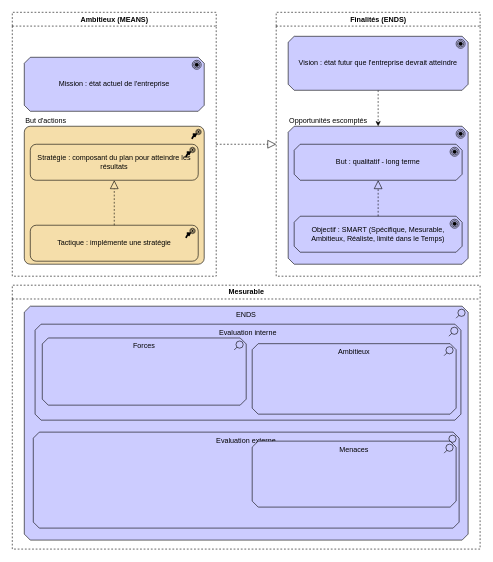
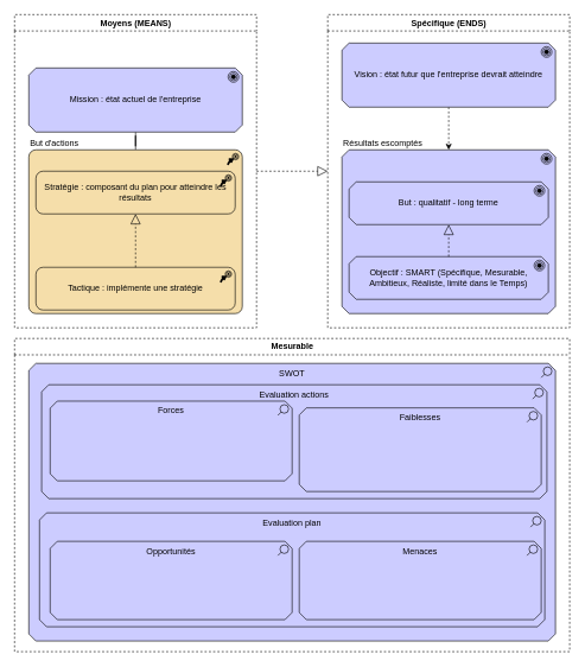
  <mxCell id="0" />
  <mxCell id="1" parent="0" />
- <mxCell id="2" value="Finalités (ENDS)" style="swimlane;html=1;dashed=1;" parent="1" vertex="1"><mxGeometry x="460" y="20" width="340" height="440" as="geometry" /></mxCell>
+ <mxCell id="2" value="Spécifique (ENDS)" style="swimlane;html=1;dashed=1;" parent="1" vertex="1"><mxGeometry x="460" y="20" width="340" height="440" as="geometry" /></mxCell>
  <mxCell id="3" style="edgeStyle=orthogonalEdgeStyle;rounded=0;orthogonalLoop=1;jettySize=auto;html=1;entryX=0.5;entryY=0;entryDx=0;entryDy=0;entryPerimeter=0;endArrow=classic;endFill=1;startArrow=none;startFill=0;dashed=1;" parent="2" source="4" target="5" edge="1"><mxGeometry relative="1" as="geometry" /></mxCell>
  <mxCell id="4" value="Vision : état futur que l'entreprise devrait atteindre" style="html=1;outlineConnect=0;whiteSpace=wrap;fillColor=#CCCCFF;shape=mxgraph.archimate3.application;appType=goal;archiType=oct;" parent="2" vertex="1"><mxGeometry x="20" y="40" width="300" height="90" as="geometry" /></mxCell>
- <mxCell id="5" value="Opportunités escomptés" style="html=1;outlineConnect=0;whiteSpace=wrap;fillColor=#CCCCFF;shape=mxgraph.archimate3.application;appType=goal;archiType=oct;labelPosition=center;verticalLabelPosition=top;align=left;verticalAlign=bottom;" parent="2" vertex="1"><mxGeometry x="20" y="190" width="300" height="230" as="geometry" /></mxCell>
- <mxCell id="6" value="But : qualitatif - long terme" style="html=1;outlineConnect=0;whiteSpace=wrap;fillColor=#CCCCFF;shape=mxgraph.archimate3.application;appType=goal;archiType=oct;" parent="2" vertex="1"><mxGeometry x="30" y="220" width="280" height="60" as="geometry" /></mxCell>
+ <mxCell id="5" value="Résultats escomptés" style="html=1;outlineConnect=0;whiteSpace=wrap;fillColor=#CCCCFF;shape=mxgraph.archimate3.application;appType=goal;archiType=oct;labelPosition=center;verticalLabelPosition=top;align=left;verticalAlign=bottom;" parent="2" vertex="1"><mxGeometry x="20" y="190" width="300" height="230" as="geometry" /></mxCell>
+ <mxCell id="6" value="But : qualitatif - long terme" style="html=1;outlineConnect=0;whiteSpace=wrap;fillColor=#CCCCFF;shape=mxgraph.archimate3.application;appType=goal;archiType=oct;" parent="2" vertex="1"><mxGeometry x="30" y="235" width="280" height="60" as="geometry" /></mxCell>
  <mxCell id="7" value="Objectif : SMART (Spécifique, Mesurable, Ambitieux, Réaliste, limité dans le Temps)" style="html=1;outlineConnect=0;whiteSpace=wrap;fillColor=#CCCCFF;shape=mxgraph.archimate3.application;appType=goal;archiType=oct;" parent="2" vertex="1"><mxGeometry x="30" y="340" width="280" height="60" as="geometry" /></mxCell>
  <mxCell id="8" value="" style="endArrow=block;dashed=1;endFill=0;endSize=12;html=1;rounded=0;entryX=0.5;entryY=1;entryDx=0;entryDy=0;entryPerimeter=0;" parent="2" source="7" target="6" edge="1"><mxGeometry width="160" relative="1" as="geometry"><mxPoint x="-200" y="350" as="sourcePoint" /><mxPoint x="-200" y="290" as="targetPoint" /></mxGeometry></mxCell>
+ <mxCell id="9" style="edgeStyle=orthogonalEdgeStyle;rounded=0;orthogonalLoop=1;jettySize=auto;html=1;entryX=0.5;entryY=1;entryDx=0;entryDy=0;entryPerimeter=0;endArrow=none;endFill=0;" parent="1" source="10" target="15" edge="1"><mxGeometry relative="1" as="geometry" /></mxCell>
  <mxCell id="10" value="But d'actions" style="outlineConnect=0;whiteSpace=wrap;fillColor=#F5DEAA;shape=mxgraph.archimate3.application;appType=course;archiType=rounded;labelPosition=center;verticalLabelPosition=top;align=left;verticalAlign=bottom;spacingTop=0;html=1;horizontal=1;" parent="1" vertex="1"><mxGeometry x="40" y="210" width="300" height="230" as="geometry" /></mxCell>
  <mxCell id="11" value="Stratégie : composant du plan pour atteindre les résultats" style="outlineConnect=0;whiteSpace=wrap;fillColor=#F5DEAA;shape=mxgraph.archimate3.application;appType=course;archiType=rounded;labelPosition=center;verticalLabelPosition=middle;align=center;verticalAlign=middle;spacingTop=0;html=1;horizontal=1;" parent="1" vertex="1"><mxGeometry x="50" y="240" width="280" height="60" as="geometry" /></mxCell>
  <mxCell id="12" value="Tactique : implémente une stratégie" style="outlineConnect=0;whiteSpace=wrap;fillColor=#F5DEAA;shape=mxgraph.archimate3.application;appType=course;archiType=rounded;labelPosition=center;verticalLabelPosition=middle;align=center;verticalAlign=middle;spacingTop=0;html=1;horizontal=1;" parent="1" vertex="1"><mxGeometry x="50" y="375" width="280" height="60" as="geometry" /></mxCell>
  <mxCell id="13" value="" style="endArrow=block;dashed=1;endFill=0;endSize=12;html=1;rounded=0;exitX=0.5;exitY=0;exitDx=0;exitDy=0;exitPerimeter=0;" parent="1" source="12" target="11" edge="1"><mxGeometry width="160" relative="1" as="geometry"><mxPoint x="280" y="130" as="sourcePoint" /><mxPoint x="440" y="130" as="targetPoint" /></mxGeometry></mxCell>
- <mxCell id="14" value="Ambitieux (MEANS)" style="swimlane;html=1;dashed=1;" parent="1" vertex="1"><mxGeometry x="20" y="20" width="340" height="440" as="geometry" /></mxCell>
+ <mxCell id="14" value="Moyens (MEANS)" style="swimlane;html=1;dashed=1;" parent="1" vertex="1"><mxGeometry x="20" y="20" width="340" height="440" as="geometry" /></mxCell>
  <mxCell id="15" value="Mission : état actuel de l'entreprise" style="html=1;outlineConnect=0;whiteSpace=wrap;fillColor=#CCCCFF;shape=mxgraph.archimate3.application;appType=goal;archiType=oct;" parent="14" vertex="1"><mxGeometry x="20" y="75" width="300" height="90" as="geometry" /></mxCell>
  <mxCell id="16" value="" style="endArrow=block;dashed=1;endFill=0;endSize=12;html=1;rounded=0;entryX=0;entryY=0.5;entryDx=0;entryDy=0;exitX=1;exitY=0.5;exitDx=0;exitDy=0;" parent="1" source="14" target="2" edge="1"><mxGeometry width="160" relative="1" as="geometry"><mxPoint x="640" y="370" as="sourcePoint" /><mxPoint x="640" y="310" as="targetPoint" /></mxGeometry></mxCell>
- <mxCell id="17" value="ENDS" style="html=1;outlineConnect=0;whiteSpace=wrap;fillColor=#CCCCFF;shape=mxgraph.archimate3.application;appType=assess;archiType=oct;labelPosition=center;verticalLabelPosition=middle;align=center;verticalAlign=top;" parent="1" vertex="1"><mxGeometry x="40" y="510" width="740" height="390" as="geometry" /></mxCell>
- <mxCell id="18" value="Evaluation interne" style="html=1;outlineConnect=0;whiteSpace=wrap;fillColor=#CCCCFF;shape=mxgraph.archimate3.application;appType=assess;archiType=oct;verticalAlign=top;" parent="1" vertex="1"><mxGeometry x="58" y="540" width="710" height="160" as="geometry" /></mxCell>
+ <mxCell id="17" value="SWOT" style="html=1;outlineConnect=0;whiteSpace=wrap;fillColor=#CCCCFF;shape=mxgraph.archimate3.application;appType=assess;archiType=oct;labelPosition=center;verticalLabelPosition=middle;align=center;verticalAlign=top;" parent="1" vertex="1"><mxGeometry x="40" y="510" width="740" height="390" as="geometry" /></mxCell>
+ <mxCell id="18" value="Evaluation actions" style="html=1;outlineConnect=0;whiteSpace=wrap;fillColor=#CCCCFF;shape=mxgraph.archimate3.application;appType=assess;archiType=oct;verticalAlign=top;" parent="1" vertex="1"><mxGeometry x="58" y="540" width="710" height="160" as="geometry" /></mxCell>
  <mxCell id="19" value="Mesurable" style="swimlane;html=1;dashed=1;" parent="1" vertex="1"><mxGeometry x="20" y="475" width="780" height="440" as="geometry" /></mxCell>
  <mxCell id="20" value="Forces" style="html=1;outlineConnect=0;whiteSpace=wrap;fillColor=#CCCCFF;shape=mxgraph.archimate3.application;appType=assess;archiType=oct;verticalAlign=top;" parent="19" vertex="1"><mxGeometry x="50" y="88" width="340" height="112" as="geometry" /></mxCell>
- <mxCell id="21" value="Ambitieux" style="html=1;outlineConnect=0;whiteSpace=wrap;fillColor=#CCCCFF;shape=mxgraph.archimate3.application;appType=assess;archiType=oct;verticalAlign=top;" parent="1" vertex="1"><mxGeometry x="420" y="572.5" width="340" height="117.5" as="geometry" /></mxCell>
- <mxCell id="22" value="Evaluation externe" style="html=1;outlineConnect=0;whiteSpace=wrap;fillColor=#CCCCFF;shape=mxgraph.archimate3.application;appType=assess;archiType=oct;verticalAlign=top;" parent="1" vertex="1"><mxGeometry x="55" y="720" width="710" height="160" as="geometry" /></mxCell>
- <mxCell id="24" value="Menaces" style="html=1;outlineConnect=0;whiteSpace=wrap;fillColor=#CCCCFF;shape=mxgraph.archimate3.application;appType=assess;archiType=oct;verticalAlign=top;" parent="1" vertex="1"><mxGeometry x="420" y="735" width="340" height="110" as="geometry" /></mxCell>
+ <mxCell id="21" value="Faiblesses" style="html=1;outlineConnect=0;whiteSpace=wrap;fillColor=#CCCCFF;shape=mxgraph.archimate3.application;appType=assess;archiType=oct;verticalAlign=top;" parent="1" vertex="1"><mxGeometry x="420" y="572.5" width="340" height="117.5" as="geometry" /></mxCell>
+ <mxCell id="22" value="Evaluation plan" style="html=1;outlineConnect=0;whiteSpace=wrap;fillColor=#CCCCFF;shape=mxgraph.archimate3.application;appType=assess;archiType=oct;verticalAlign=top;" parent="1" vertex="1"><mxGeometry x="55" y="720" width="710" height="160" as="geometry" /></mxCell>
+ <mxCell id="23" value="Opportunités" style="html=1;outlineConnect=0;whiteSpace=wrap;fillColor=#CCCCFF;shape=mxgraph.archimate3.application;appType=assess;archiType=oct;verticalAlign=top;" parent="1" vertex="1"><mxGeometry x="70" y="760" width="340" height="110" as="geometry" /></mxCell>
+ <mxCell id="24" value="Menaces" style="html=1;outlineConnect=0;whiteSpace=wrap;fillColor=#CCCCFF;shape=mxgraph.archimate3.application;appType=assess;archiType=oct;verticalAlign=top;" parent="1" vertex="1"><mxGeometry x="420" y="760" width="340" height="110" as="geometry" /></mxCell>
